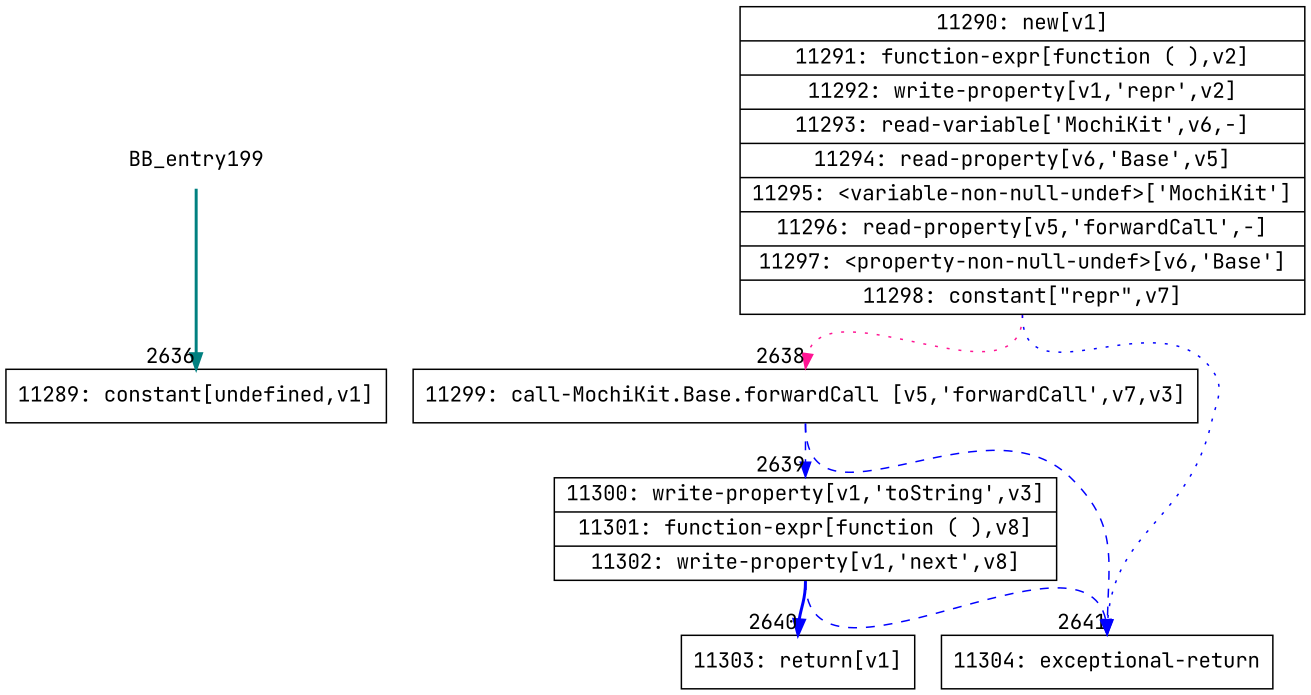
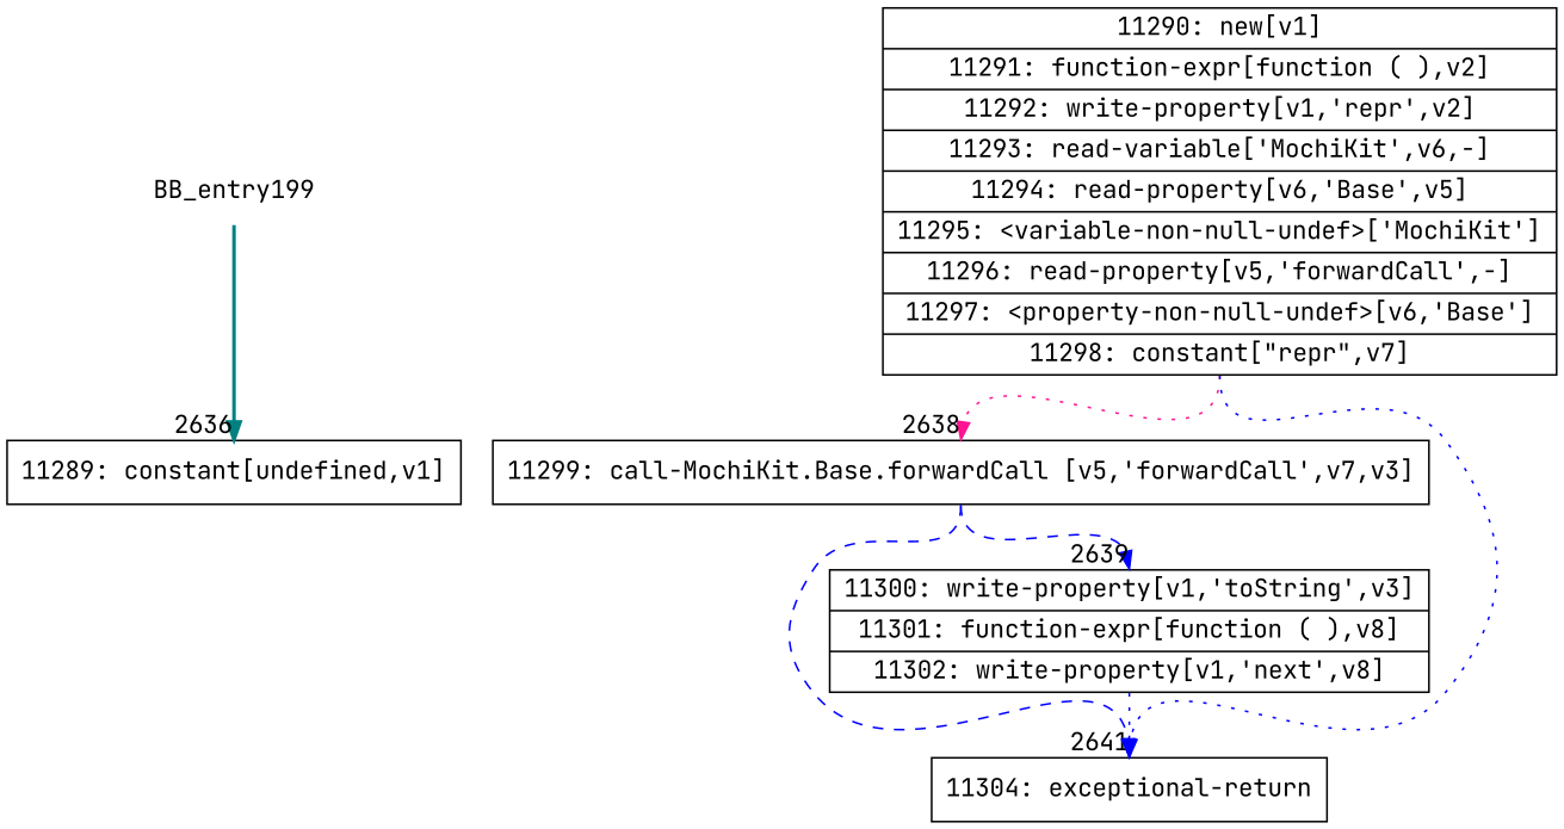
  digraph {
    fontname="JetBrains Mono"
    rankdir=TD
    node [fontname="JetBrains Mono" shape=record]
    edge [color=blue fontname="JetBrains Mono" headport=n style=dotted tailport=s]
    BB_entry199 [shape=none]
    n2 [label="{11289: constant[undefined,v1]}"]
    n3 [label="{11290: new[v1]|11291: function-expr[function ( ),v2]|11292: write-property[v1,'repr',v2]|11293: read-variable['MochiKit',v6,-]|11294: read-property[v6,'Base',v5]|11295: \<variable-non-null-undef\>['MochiKit']|11296: read-property[v5,'forwardCall',-]|11297: \<property-non-null-undef\>[v6,'Base']|11298: constant[\"repr\",v7]}"]
    n4 [label="{11299: call-MochiKit.Base.forwardCall [v5,'forwardCall',v7,v3]}"]
    n5 [label="{11304: exceptional-return}"]
    n6 [label="{11300: write-property[v1,'toString',v3]|11301: function-expr[function ( ),v8]|11302: write-property[v1,'next',v8]}"]
-   n7 [label="{11303: return[v1]}"]
    BB_entry199 -> n2 [color=teal headlabel="    2636" style=bold]
    n3 -> n4 [color=deeppink headlabel="      2638"]
    n3 -> n5 [headlabel="      2641"]
    n4 -> n5 [style=dashed]
    n4 -> n6 [headlabel="      2639" style=dashed]
-   n6 -> n5 [style=dashed]
-   n6 -> n7 [headlabel="      2640" style=bold]
+   n6 -> n5
  }
